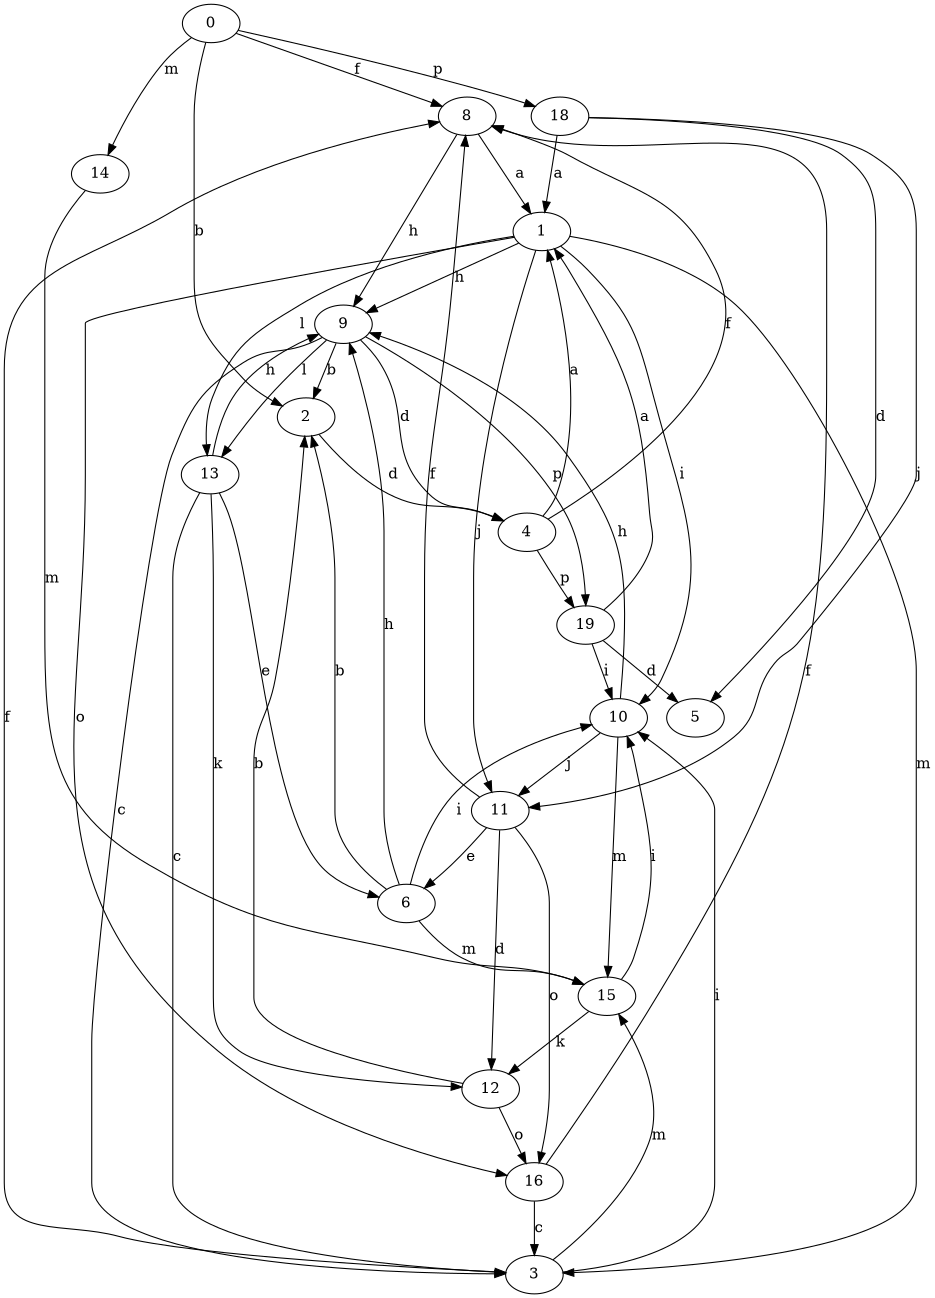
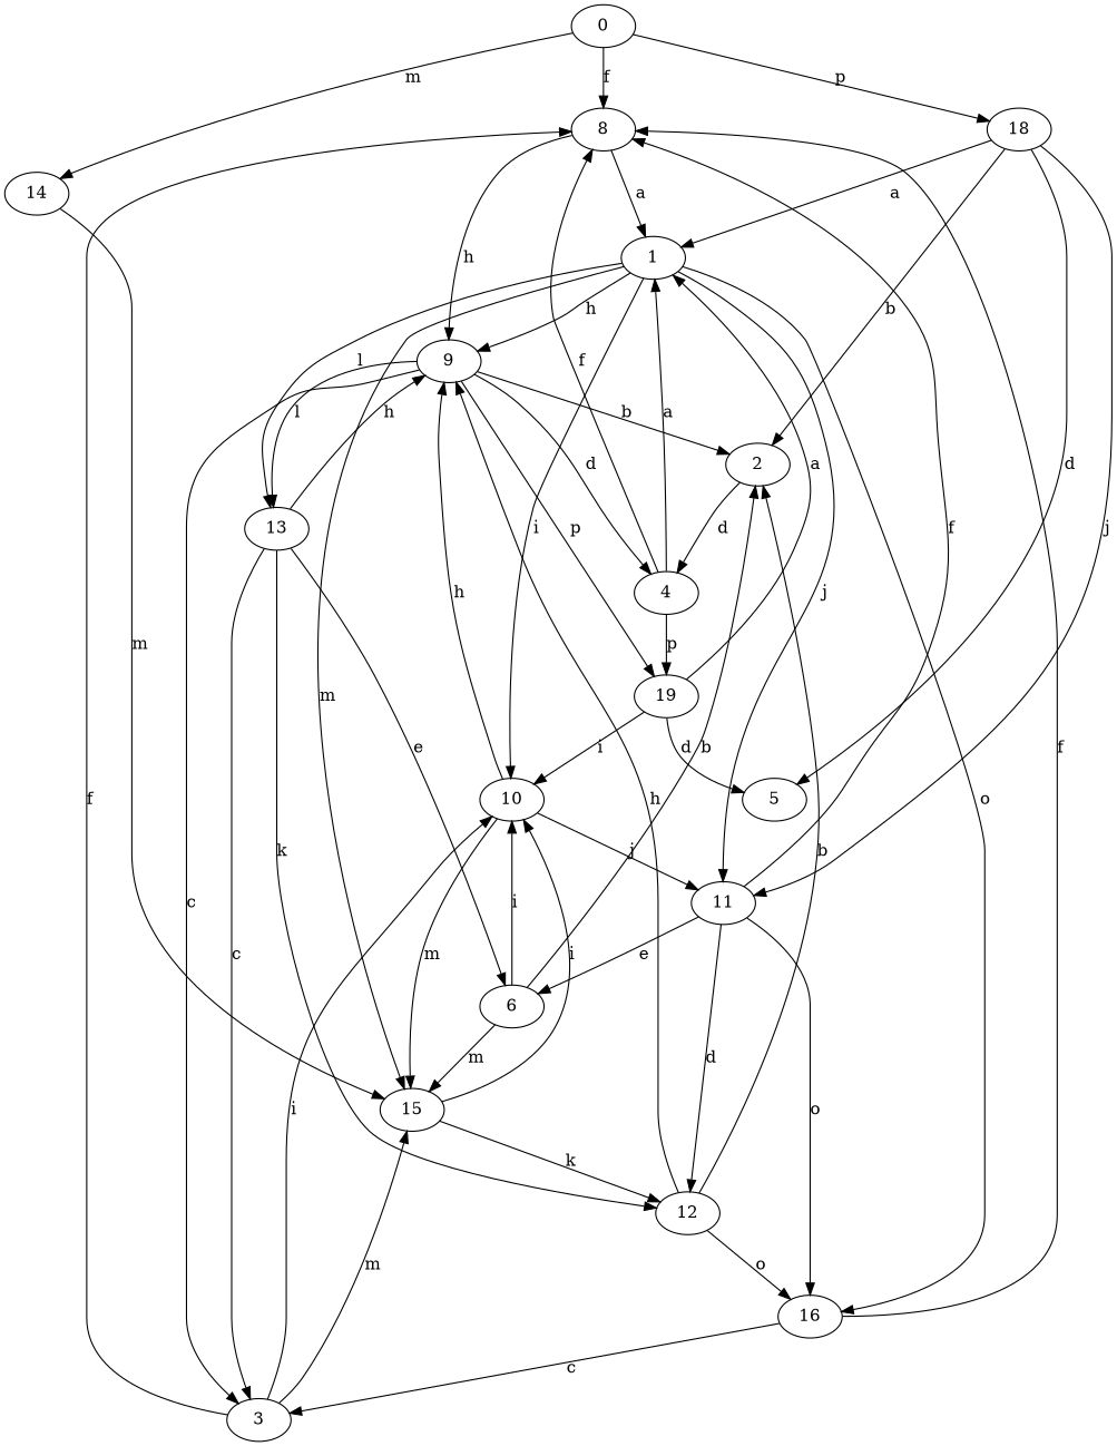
  strict digraph {
    0
    8
    14
    18
    1
    9
    15
    11
    2
    5
    10
    13
    16
    4
    3
    19
    12
    6
    0 -> 8 [label=f]
    0 -> 14 [label=m]
    0 -> 18 [label=p]
    8 -> 1 [label=a]
    8 -> 9 [label=h]
    14 -> 15 [label=m]
    18 -> 1 [label=a]
    18 -> 11 [label=j]
-   0 -> 2 [label=b]
+   18 -> 2 [label=b]
    18 -> 5 [label=d]
    1 -> 9 [label=h]
-   1 -> 3 [label=m]
+   1 -> 15 [label=m]
    1 -> 11 [label=j]
    1 -> 10 [label=i]
    1 -> 13 [label=l]
    1 -> 16 [label=o]
    9 -> 2 [label=b]
    9 -> 13 [label=l]
    9 -> 4 [label=d]
    9 -> 3 [label=c]
    9 -> 19 [label=p]
    15 -> 10 [label=i]
    15 -> 12 [label=k]
    11 -> 8 [label=f]
    11 -> 16 [label=o]
    11 -> 12 [label=d]
    11 -> 6 [label=e]
    2 -> 4 [label=d]
    10 -> 9 [label=h]
    10 -> 15 [label=m]
    10 -> 11 [label=j]
    13 -> 9 [label=h]
    13 -> 3 [label=c]
    13 -> 12 [label=k]
    13 -> 6 [label=e]
    16 -> 8 [label=f]
    16 -> 3 [label=c]
    4 -> 8 [label=f]
    4 -> 1 [label=a]
    4 -> 19 [label=p]
    3 -> 8 [label=f]
    3 -> 15 [label=m]
    3 -> 10 [label=i]
    19 -> 1 [label=a]
    19 -> 5 [label=d]
    19 -> 10 [label=i]
-   6 -> 9 [label=h]
+   12 -> 9 [label=h]
    12 -> 2 [label=b]
    12 -> 16 [label=o]
    6 -> 15 [label=m]
    6 -> 2 [label=b]
    6 -> 10 [label=i]
  }
